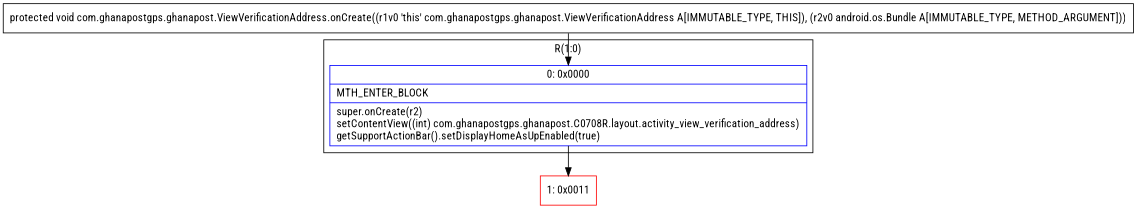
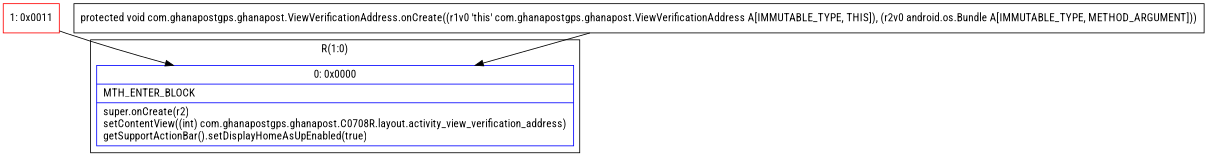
  digraph {
    fontname="Roboto Condensed"
    node [shape=record fontname="Roboto Condensed"]
    edge [fontname="Roboto Condensed"]
    n1 [color=blue label="{0\:\ 0x0000|MTH_ENTER_BLOCK\l|super.onCreate(r2)\lsetContentView((int) com.ghanapostgps.ghanapost.C0708R.layout.activity_view_verification_address)\lgetSupportActionBar().setDisplayHomeAsUpEnabled(true)\l}"]
    n2 [color=red label="{1\:\ 0x0011}"]
    n3 [label="{protected void com.ghanapostgps.ghanapost.ViewVerificationAddress.onCreate((r1v0 'this' com.ghanapostgps.ghanapost.ViewVerificationAddress A[IMMUTABLE_TYPE, THIS]), (r2v0 android.os.Bundle A[IMMUTABLE_TYPE, METHOD_ARGUMENT])) }"]
    subgraph cluster_1 {
      label="R(1:0)"
      n1
    }
-   n1 -> n2
+   n2 -> n1
    n3 -> n1
  }
